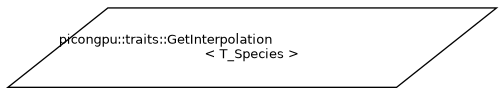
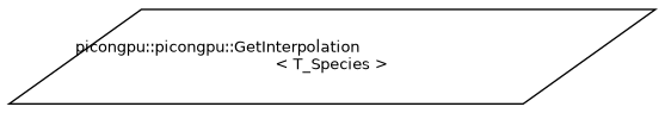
  digraph {
    rankdir=LR
-   n1 [color=black fillcolor=white fontname=Helvetica fontsize=10 height=0.2 label="picongpu::traits::GetInterpolation\l\< T_Species \>" shape=parallelogram style=filled width=0.4]
+   n1 [color=black fillcolor=white fontname=Helvetica fontsize=10 height=0.2 label="picongpu::picongpu::GetInterpolation\l\< T_Species \>" shape=parallelogram style=filled width=0.4]
  }
